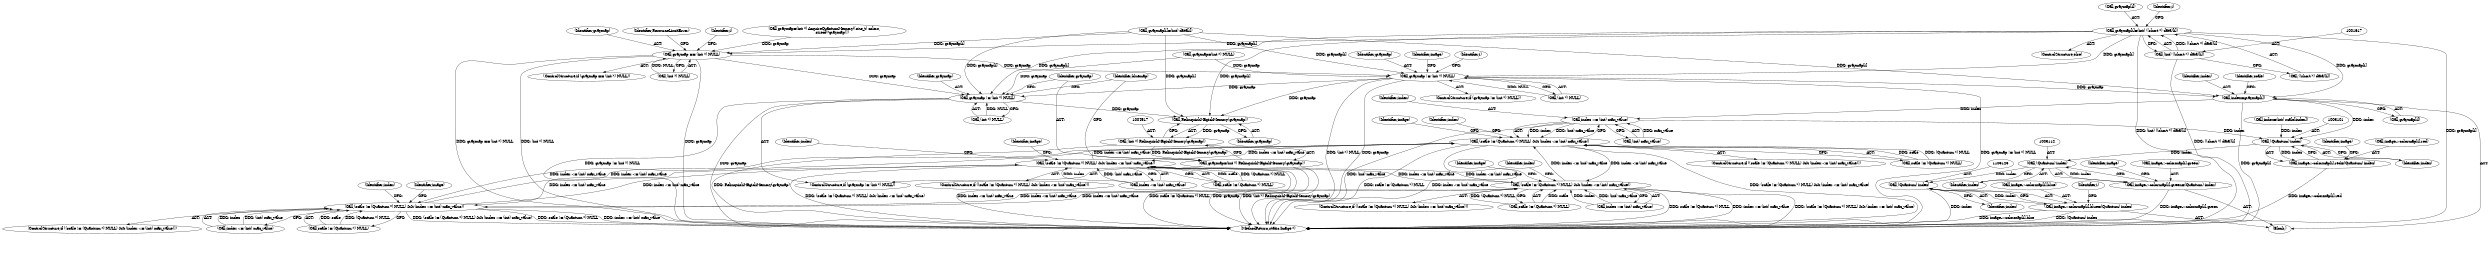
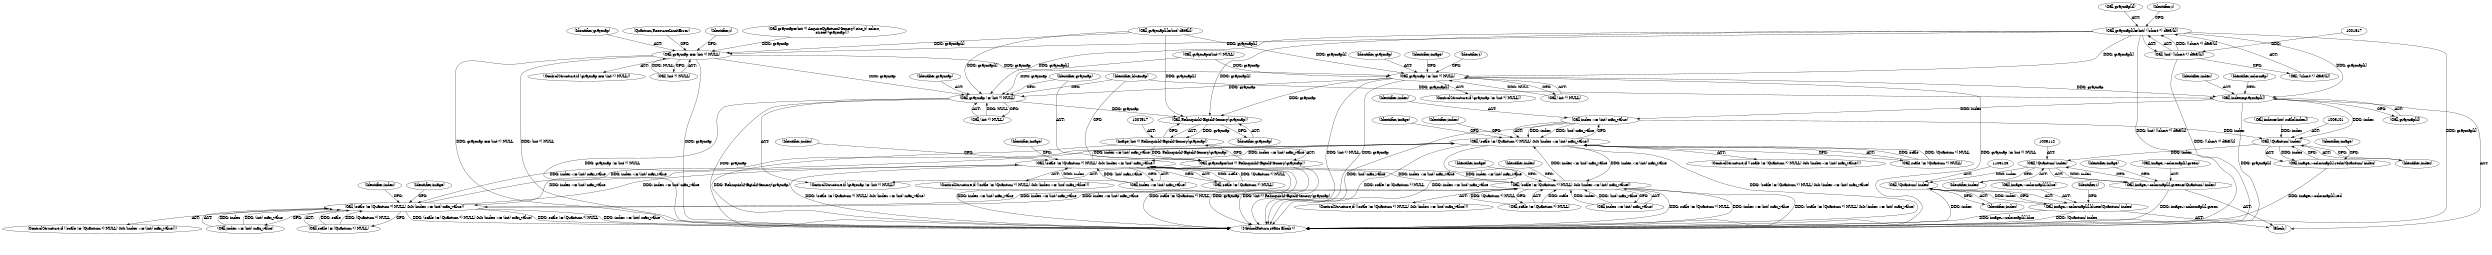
  digraph {
    n1 [label="(Call,graymap[i]=(int) ((short *) data)[i])"]
    n2 [label="(Call,(int) ((short *) data)[i])"]
    n3 [label="(Call,graymap == (int *) NULL)"]
    n4 [label="(Call,graymap != (int *) NULL)"]
    n5 [label="(Call,index=graymap[i])"]
    n6 [label="(Call,graymap != (int *) NULL)"]
    n7 [label="(Call,RelinquishMagickMemory(graymap))"]
-   n8 [label="(MethodReturn,static Image *)"]
-   n9 [label="(ControlStructure,else)"]
+   n8 [label="(MethodReturn,static Block *)"]
    n10 [label="(Call,((short *) data)[i])"]
    n11 [label="(ControlStructure,if (graymap == (int *) NULL))"]
    n12 [label="(Call,(int *) NULL)"]
    n13 [label="(ControlStructure,if (graymap != (int *) NULL))"]
    n14 [label="(Call,(int *) NULL)"]
    n15 [label="(Call,index <= (int) max_value)"]
    n16 [label="(Call,(Quantum) index)"]
    n17 [label="(Call,graymap[i])"]
    n18 [label="(Block,)"]
    n19 [label="(ControlStructure,if (graymap != (int *) NULL))"]
    n20 [label="(Call,(int *) NULL)"]
-   n21 [label="(Call,(int *) RelinquishMagickMemory(graymap))"]
+   n21 [label="(Image,(int *) RelinquishMagickMemory(graymap))"]
    n22 [label="(Identifier,graymap)"]
    n23 [label="(Call,(scale != (Quantum *) NULL) && (index <= (int) max_value))"]
-   n24 [label="(Call,(int) max_value)"]
    n25 [label="(Call,image->colormap[i].red=(Quantum) index)"]
    n26 [label="(Call,(Quantum) index)"]
    n27 [label="(Identifier,index)"]
    n28 [label="(Call,(scale != (Quantum *) NULL) && (index <= (int) max_value))"]
    n29 [label="(Call,(scale != (Quantum *) NULL) && (index <= (int) max_value))"]
    n30 [label="(Call,(scale != (Quantum *) NULL) && (index <= (int) max_value))"]
    n31 [label="(ControlStructure,if ((scale != (Quantum *) NULL) && (index <= (int) max_value)))"]
    n32 [label="(Call,scale != (Quantum *) NULL)"]
    n33 [label="(ControlStructure,if ((scale != (Quantum *) NULL) && (index <= (int) max_value)))"]
    n34 [label="(Call,index <= (int) max_value)"]
    n35 [label="(Call,scale != (Quantum *) NULL)"]
    n36 [label="(Call,scale != (Quantum *) NULL)"]
    n37 [label="(Call,index <= (int) max_value)"]
    n38 [label="(ControlStructure,if ((scale != (Quantum *) NULL) && (index <= (int) max_value)))"]
    n39 [label="(ControlStructure,if ((scale != (Quantum *) NULL) && (index <= (int) max_value)))"]
    n40 [label="(Call,index <= (int) max_value)"]
    n41 [label="(Call,scale != (Quantum *) NULL)"]
    n42 [label="(Call,image->colormap[i].green=(Quantum) index)"]
    n43 [label="(Call,(Quantum) index)"]
    n44 [label="(Identifier,index)"]
    n45 [label="(Call,image->colormap[i].blue=(Quantum) index)"]
    n46 [label="(Identifier,index)"]
    n47 [label="(Call,graymap=(int *) RelinquishMagickMemory(graymap))"]
    n48 [label="(Call,graymap[i])"]
    n49 [label="(Call,image->colormap[i].green)"]
    n50 [label="(Identifier,bluemap)"]
    n51 [label="(Call,graymap=(int *) AcquireQuantumMemory((size_t) colors,\n              sizeof(*graymap)))"]
    n52 [label="(Identifier,graymap)"]
    n53 [label="(Identifier,image)"]
    n54 [label="(Identifier,index)"]
    n55 [label="(Call,image->colormap[i].blue)"]
    n56 [label="(Identifier,image)"]
    n57 [label="(Identifier,i)"]
    n58 [label="(Identifier,index)"]
    n59 [label="(Identifier,image)"]
    n60 [label="(Identifier,i)"]
    n61 [label="(Identifier,image)"]
    n62 [label="(Identifier,graymap)"]
    n63 [label="(Identifier,i)"]
    n64 [label="(Identifier,image)"]
    n65 [label="(Identifier,index)"]
    n66 [label="(Identifier,index)"]
-   n67 [label="(Identifier,ResourceLimitError)"]
-   n68 [label="(Call,image->colormap[i].red)"]
+   n67 [label="(Quantum,ResourceLimitError)"]
    n69 [label="(Call,graymap=(int *) NULL)"]
-   n70 [label="(Identifier,scale)"]
+   n70 [label="(Identifier,colormap)"]
    n71 [label="(Identifier,graymap)"]
    n72 [label="(Identifier,index)"]
    n73 [label="(Identifier,i)"]
    n74 [label="(Identifier,index)"]
    n75 [label="(Identifier,graymap)"]
    n76 [label="(Call,index=(int) scale[index])"]
    n77 [label="(Identifier,image)"]
    n78 [label="(Identifier,image)"]
    n79 [label="(Call,graymap[i]=(int) data[i])"]
    1001617
    1003101
    1003112
    n83 [label=1103123]
    1004517
-   n1 -> n2 [label="CFG: "]
+   n1 -> n2 [label="AST: "]
    n1 -> n3 [label="DDG: graymap[i]"]
    n1 -> n4 [label="DDG: graymap[i]"]
    n1 -> n5 [label="DDG: graymap[i]"]
    n1 -> n6 [label="DDG: graymap[i]"]
    n1 -> n7 [label="DDG: graymap[i]"]
    n1 -> n8 [label="DDG: (int) ((short *) data)[i]"]
    n1 -> n8 [label="DDG: graymap[i]"]
-   n1 -> n9 [label="AST: "]
    n2 -> n1 [label="AST: "]
    n2 -> n1 [label="DDG: ((short *) data)[i]"]
    n2 -> n8 [label="DDG: ((short *) data)[i]"]
    n2 -> n10 [label="CFG: "]
    n3 -> n4 [label="DDG: graymap"]
    n3 -> n6 [label="DDG: graymap"]
    n3 -> n8 [label="DDG: graymap"]
    n3 -> n8 [label="DDG: graymap == (int *) NULL"]
    n3 -> n8 [label="DDG: (int *) NULL"]
    n3 -> n11 [label="AST: "]
    n3 -> n12 [label="CFG: "]
    n4 -> n5 [label="DDG: graymap"]
    n4 -> n6 [label="DDG: graymap"]
    n4 -> n7 [label="DDG: graymap"]
    n4 -> n8 [label="DDG: (int *) NULL"]
    n4 -> n8 [label="DDG: graymap"]
    n4 -> n8 [label="DDG: graymap != (int *) NULL"]
    n4 -> n13 [label="AST: "]
    n4 -> n14 [label="CFG: "]
    n5 -> n8 [label="DDG: graymap[i]"]
    n5 -> n15 [label="DDG: index"]
    n5 -> n16 [label="DDG: index"]
    n5 -> n17 [label="CFG: "]
    n5 -> n18 [label="AST: "]
    n6 -> n7 [label="DDG: graymap"]
    n6 -> n8 [label="DDG: graymap != (int *) NULL"]
    n6 -> n8 [label="DDG: graymap"]
    n6 -> n19 [label="AST: "]
    n6 -> n20 [label="CFG: "]
    n7 -> n21 [label="AST: "]
    n7 -> n21 [label="DDG: graymap"]
    n7 -> n22 [label="CFG: "]
    n10 -> n1 [label="AST: "]
    n12 -> n3 [label="AST: "]
    n12 -> n3 [label="DDG: NULL"]
    n14 -> n4 [label="AST: "]
    n14 -> n4 [label="DDG: NULL"]
    n15 -> n8 [label="DDG: (int) max_value"]
    n15 -> n16 [label="DDG: index"]
    n15 -> n23 [label="AST: "]
    n15 -> n23 [label="DDG: index"]
    n15 -> n23 [label="DDG: (int) max_value"]
-   n15 -> n24 [label="CFG: "]
    n16 -> n25 [label="AST: "]
    n16 -> n25 [label="DDG: index"]
    n16 -> n26 [label="DDG: index"]
    n16 -> n27 [label="CFG: "]
    n17 -> n5 [label="AST: "]
    n20 -> n6 [label="AST: "]
    n20 -> n6 [label="DDG: NULL"]
    n21 -> n7 [label="CFG: "]
    n21 -> n8 [label="DDG: RelinquishMagickMemory(graymap)"]
    n21 -> n47 [label="AST: "]
    n21 -> n47 [label="DDG: RelinquishMagickMemory(graymap)"]
    n22 -> n7 [label="AST: "]
    n23 -> n8 [label="DDG: scale != (Quantum *) NULL"]
    n23 -> n8 [label="DDG: index <= (int) max_value"]
    n23 -> n8 [label="DDG: (scale != (Quantum *) NULL) && (index <= (int) max_value)"]
    n23 -> n15 [label="CFG: "]
    n23 -> n28 [label="DDG: index <= (int) max_value"]
    n23 -> n29 [label="DDG: index <= (int) max_value"]
    n23 -> n30 [label="DDG: index <= (int) max_value"]
    n23 -> n31 [label="AST: "]
    n23 -> n32 [label="CFG: "]
-   n24 -> n15 [label="AST: "]
-   n24 -> n15 [label="DDG: max_value"]
    n25 -> n8 [label="DDG: image->colormap[i].red"]
    n25 -> n16 [label="CFG: "]
    n26 -> n42 [label="AST: "]
    n26 -> n42 [label="DDG: index"]
    n26 -> n43 [label="DDG: index"]
    n26 -> n44 [label="CFG: "]
    n27 -> n16 [label="AST: "]
    n28 -> n8 [label="DDG: (scale != (Quantum *) NULL) && (index <= (int) max_value)"]
    n28 -> n8 [label="DDG: index <= (int) max_value"]
    n28 -> n8 [label="DDG: scale != (Quantum *) NULL"]
    n28 -> n23 [label="DDG: index <= (int) max_value"]
    n28 -> n29 [label="DDG: index <= (int) max_value"]
    n28 -> n30 [label="DDG: index <= (int) max_value"]
    n28 -> n33 [label="AST: "]
    n28 -> n34 [label="CFG: "]
    n28 -> n35 [label="CFG: "]
    n29 -> n8 [label="DDG: scale != (Quantum *) NULL"]
    n29 -> n8 [label="DDG: index <= (int) max_value"]
    n29 -> n8 [label="DDG: (scale != (Quantum *) NULL) && (index <= (int) max_value)"]
    n29 -> n23 [label="DDG: index <= (int) max_value"]
    n29 -> n28 [label="DDG: index <= (int) max_value"]
    n29 -> n30 [label="DDG: index <= (int) max_value"]
    n29 -> n36 [label="CFG: "]
    n29 -> n37 [label="CFG: "]
    n29 -> n38 [label="AST: "]
    n30 -> n8 [label="DDG: (scale != (Quantum *) NULL) && (index <= (int) max_value)"]
    n30 -> n8 [label="DDG: scale != (Quantum *) NULL"]
    n30 -> n8 [label="DDG: index <= (int) max_value"]
    n30 -> n23 [label="DDG: index <= (int) max_value"]
    n30 -> n28 [label="DDG: index <= (int) max_value"]
    n30 -> n29 [label="DDG: index <= (int) max_value"]
    n30 -> n39 [label="AST: "]
    n30 -> n40 [label="CFG: "]
    n30 -> n41 [label="CFG: "]
    n32 -> n23 [label="AST: "]
    n32 -> n23 [label="DDG: scale"]
    n32 -> n23 [label="DDG: (Quantum *) NULL"]
    n34 -> n28 [label="AST: "]
    n34 -> n28 [label="DDG: index"]
    n34 -> n28 [label="DDG: (int) max_value"]
    n35 -> n28 [label="AST: "]
    n35 -> n28 [label="DDG: scale"]
    n35 -> n28 [label="DDG: (Quantum *) NULL"]
    n36 -> n29 [label="AST: "]
    n36 -> n29 [label="DDG: scale"]
    n36 -> n29 [label="DDG: (Quantum *) NULL"]
    n37 -> n29 [label="AST: "]
    n37 -> n29 [label="DDG: index"]
    n37 -> n29 [label="DDG: (int) max_value"]
    n40 -> n30 [label="AST: "]
    n40 -> n30 [label="DDG: index"]
    n40 -> n30 [label="DDG: (int) max_value"]
    n41 -> n30 [label="AST: "]
    n41 -> n30 [label="DDG: scale"]
    n41 -> n30 [label="DDG: (Quantum *) NULL"]
    n42 -> n8 [label="DDG: image->colormap[i].green"]
    n42 -> n18 [label="AST: "]
    n42 -> n26 [label="CFG: "]
    n43 -> n8 [label="DDG: index"]
    n43 -> n45 [label="AST: "]
    n43 -> n45 [label="DDG: index"]
    n43 -> n46 [label="CFG: "]
    n44 -> n26 [label="AST: "]
    n45 -> n8 [label="DDG: (Quantum) index"]
    n45 -> n8 [label="DDG: image->colormap[i].blue"]
    n45 -> n18 [label="AST: "]
    n45 -> n43 [label="CFG: "]
    n46 -> n43 [label="AST: "]
    n47 -> n8 [label="DDG: (int *) RelinquishMagickMemory(graymap)"]
    n47 -> n8 [label="DDG: graymap"]
    n47 -> n19 [label="AST: "]
    n47 -> n21 [label="CFG: "]
    n48 -> n1 [label="AST: "]
    n49 -> n42 [label="AST: "]
    n50 -> n6 [label="CFG: "]
    n50 -> n47 [label="CFG: "]
    n51 -> n3 [label="DDG: graymap"]
    n52 -> n3 [label="AST: "]
    n53 -> n42 [label="CFG: "]
    n54 -> n15 [label="AST: "]
    n55 -> n45 [label="AST: "]
    n56 -> n30 [label="CFG: "]
    n57 -> n1 [label="CFG: "]
    n58 -> n28 [label="CFG: "]
    n59 -> n29 [label="CFG: "]
    n60 -> n4 [label="CFG: "]
    n61 -> n23 [label="CFG: "]
    n62 -> n4 [label="AST: "]
    n63 -> n45 [label="CFG: "]
    n64 -> n28 [label="CFG: "]
    n65 -> n30 [label="CFG: "]
    n66 -> n5 [label="AST: "]
    n67 -> n3 [label="CFG: "]
-   n68 -> n25 [label="AST: "]
    n69 -> n4 [label="DDG: graymap"]
    n69 -> n6 [label="DDG: graymap"]
    n70 -> n5 [label="CFG: "]
    n71 -> n6 [label="CFG: "]
    n71 -> n47 [label="AST: "]
    n72 -> n23 [label="CFG: "]
    n73 -> n3 [label="CFG: "]
    n74 -> n29 [label="CFG: "]
    n75 -> n6 [label="AST: "]
    n76 -> n16 [label="DDG: index"]
    n77 -> n25 [label="CFG: "]
    n78 -> n4 [label="CFG: "]
    n79 -> n3 [label="DDG: graymap[i]"]
    n79 -> n4 [label="DDG: graymap[i]"]
-   n79 -> n5 [label="DDG: graymap[i]"]
+   n50 -> n5 [label="DDG: graymap[i]"]
    n79 -> n6 [label="DDG: graymap[i]"]
    n79 -> n7 [label="DDG: graymap[i]"]
-   1001617 -> n2 [label="AST: "]
+   1001617 -> n2 [label="DDG: "]
    1003101 -> n16 [label="AST: "]
    1003112 -> n26 [label="AST: "]
    n83 -> n43 [label="AST: "]
    1004517 -> n21 [label="AST: "]
  }
